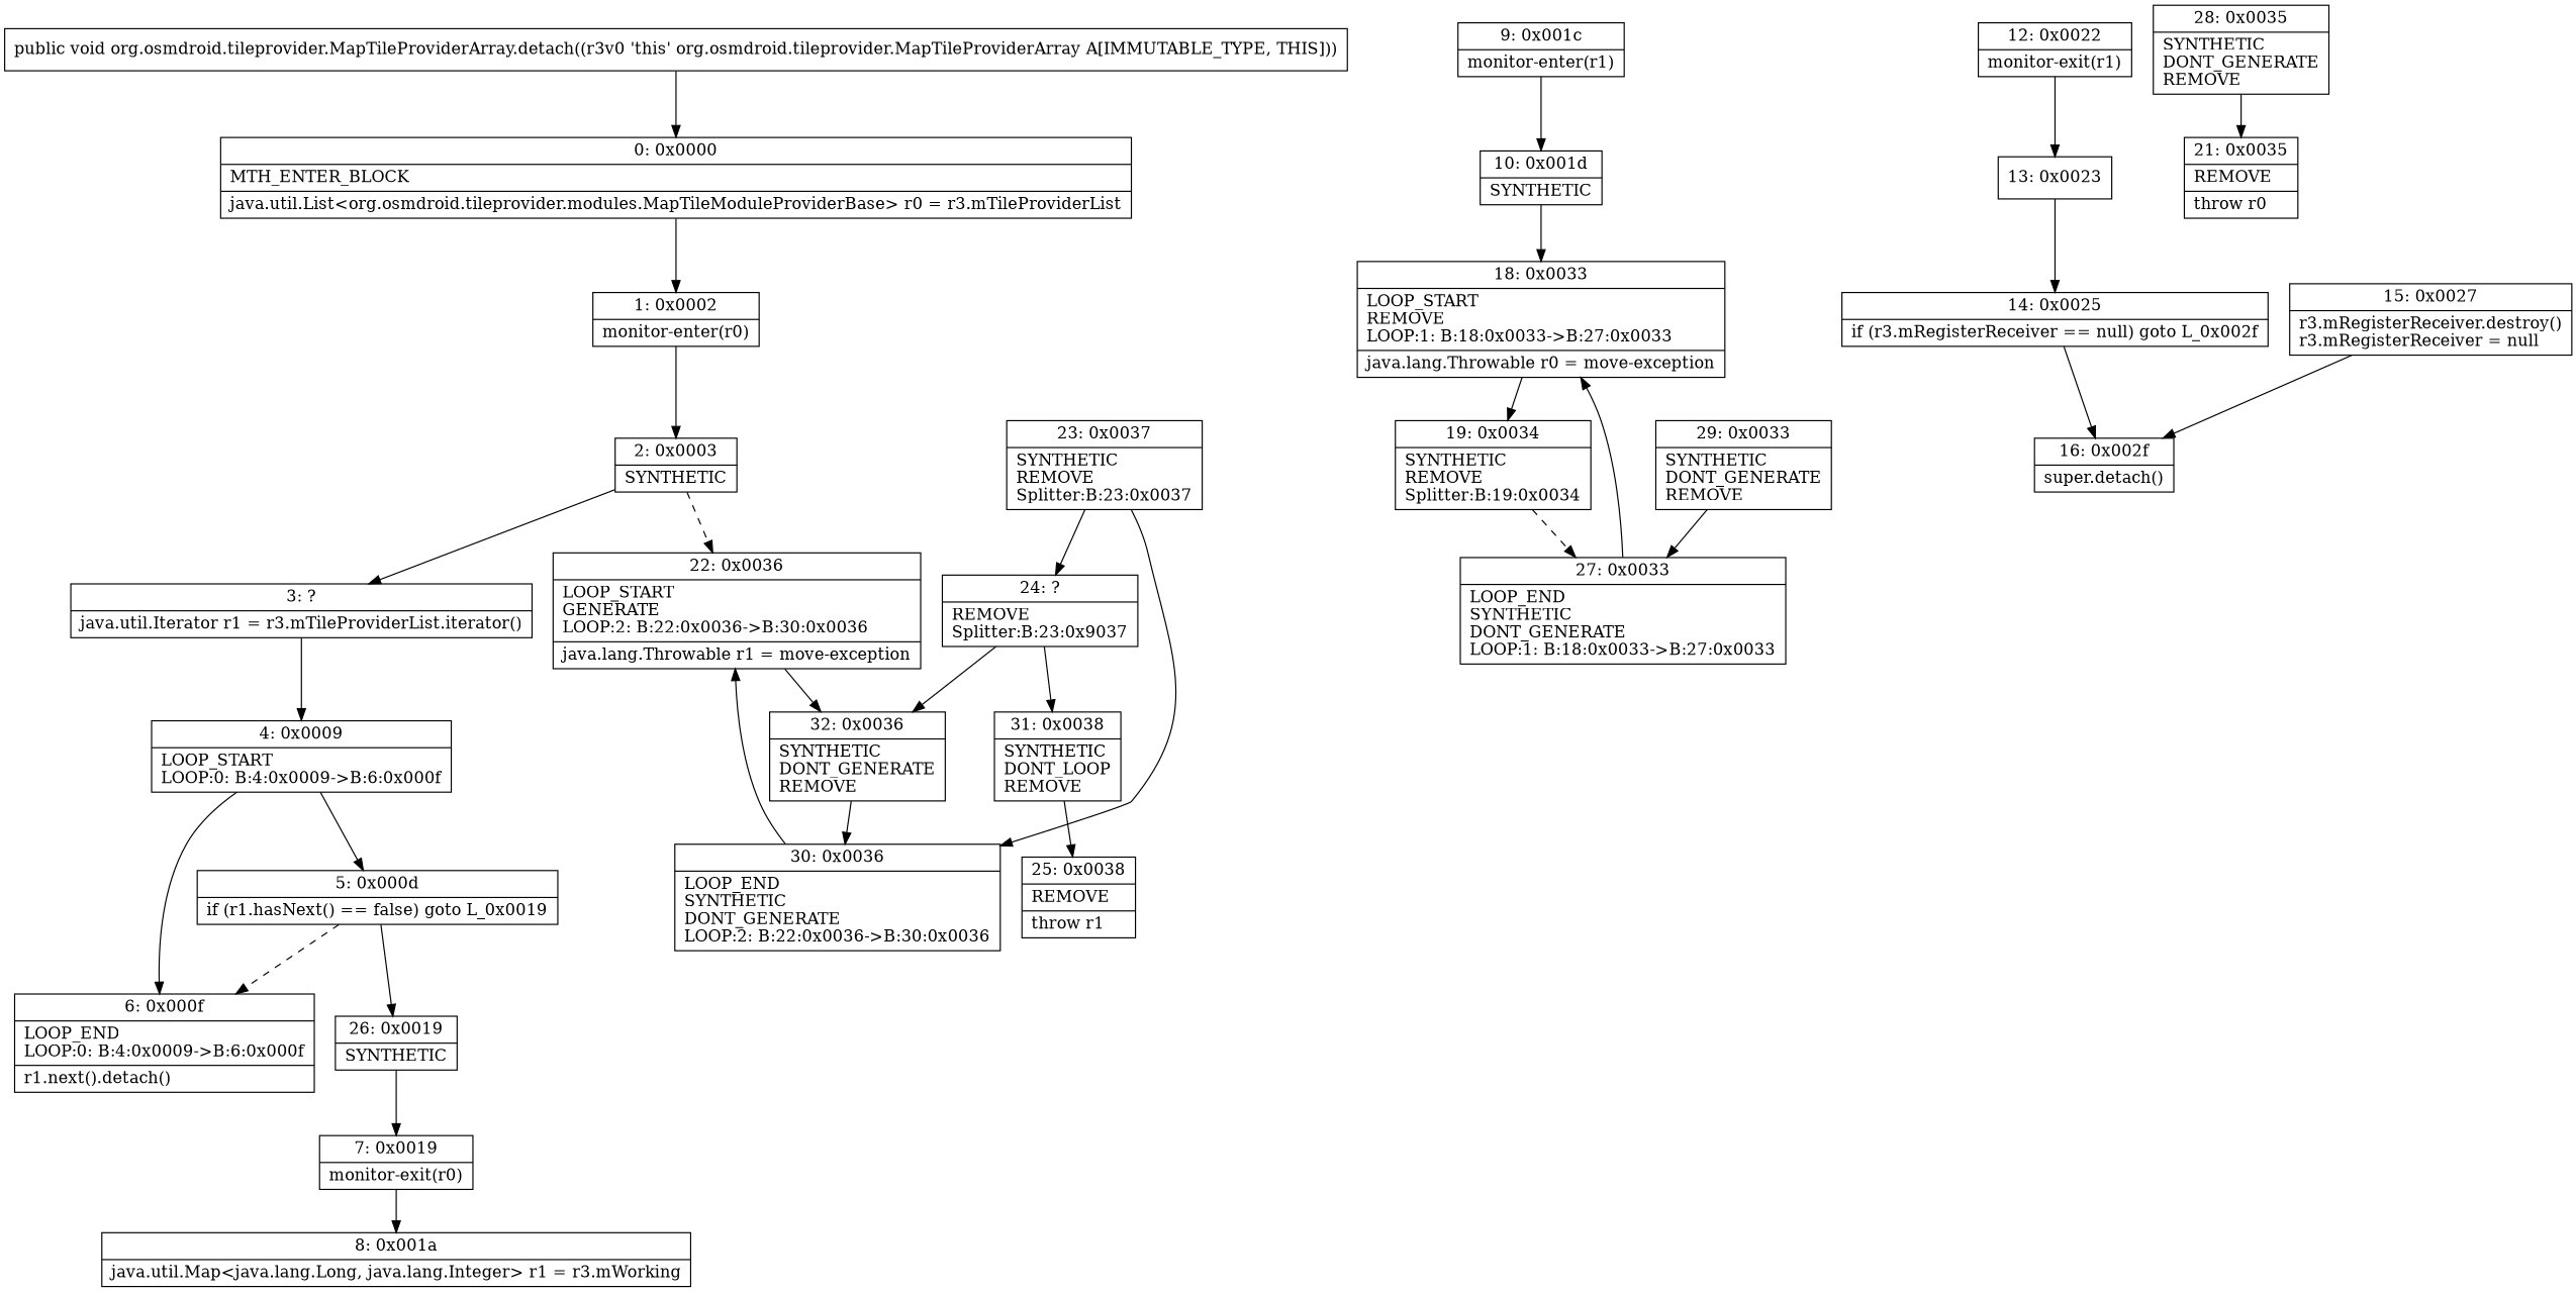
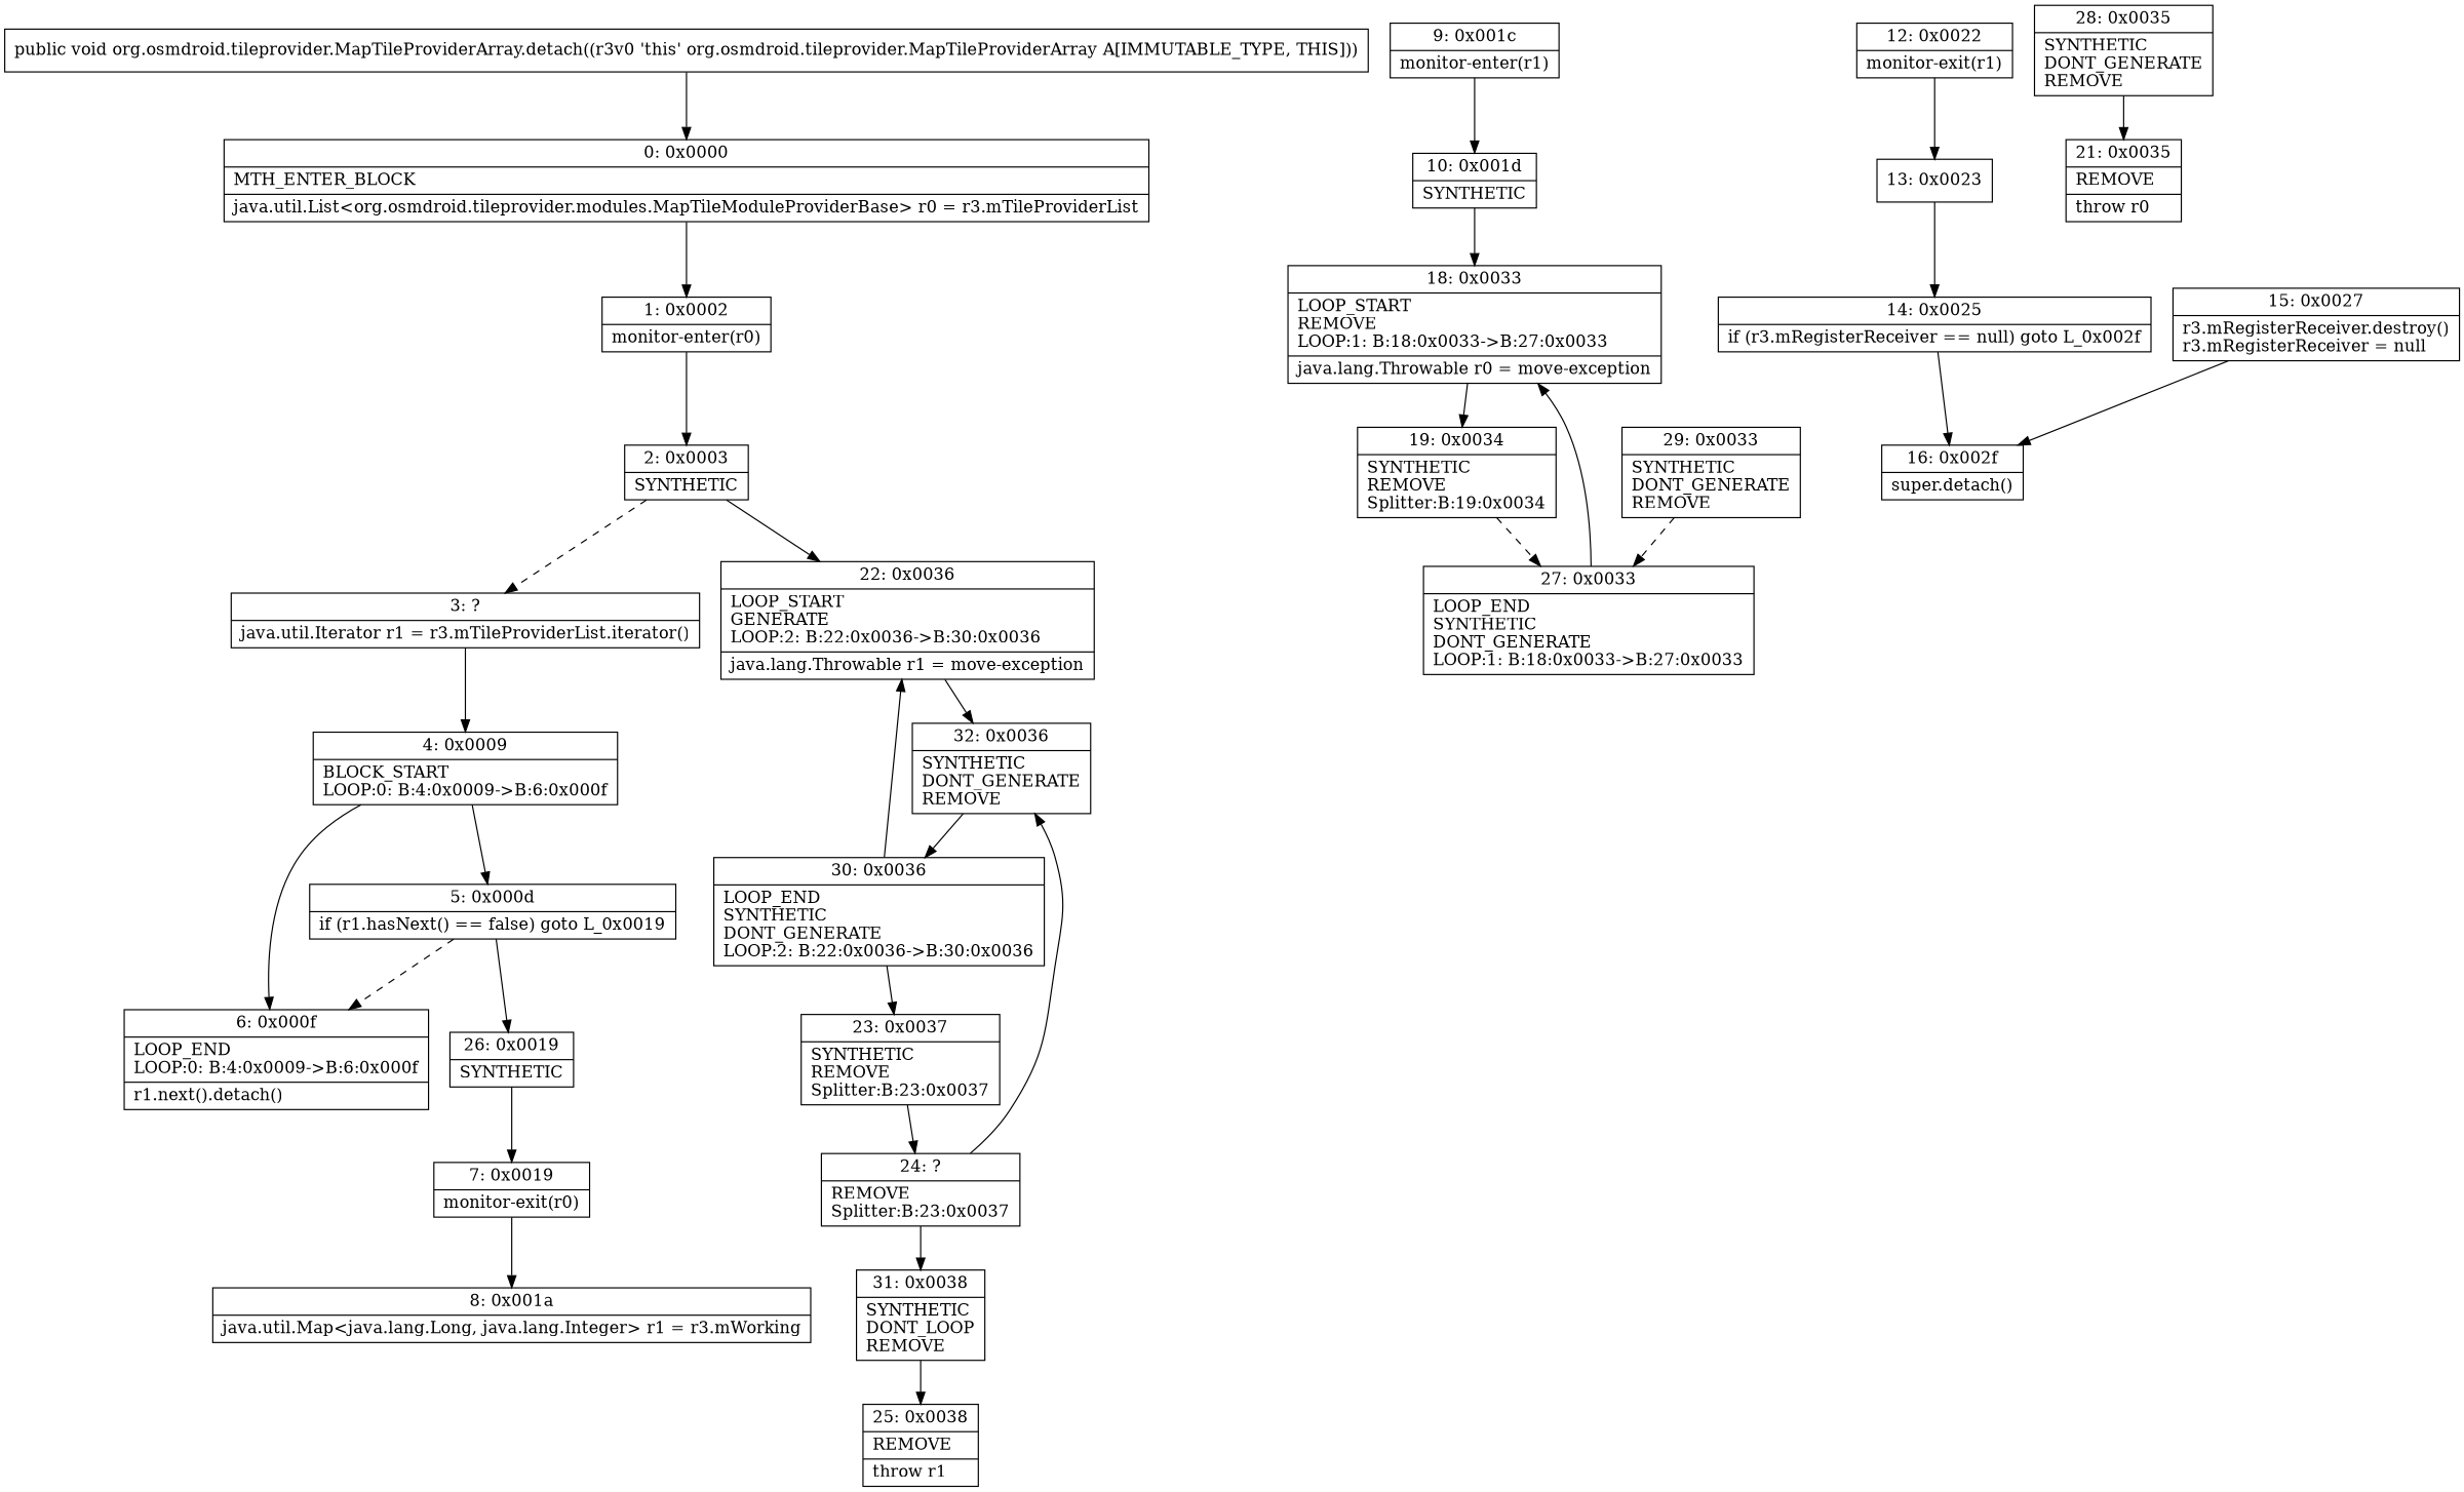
  digraph {
    node [shape=record]
    n1 [label="{0\:\ 0x0000|MTH_ENTER_BLOCK\l|java.util.List\<org.osmdroid.tileprovider.modules.MapTileModuleProviderBase\> r0 = r3.mTileProviderList\l}"]
    n2 [label="{1\:\ 0x0002|monitor\-enter(r0)\l}"]
    n3 [label="{2\:\ 0x0003|SYNTHETIC\l}"]
    n4 [label="{3\:\ ?|java.util.Iterator r1 = r3.mTileProviderList.iterator()\l}"]
    n5 [label="{22\:\ 0x0036|LOOP_START\lGENERATE\lLOOP:2: B:22:0x0036\-\>B:30:0x0036\l|java.lang.Throwable r1 = move\-exception\l}"]
-   n6 [label="{4\:\ 0x0009|LOOP_START\lLOOP:0: B:4:0x0009\-\>B:6:0x000f\l}"]
+   n6 [label="{4\:\ 0x0009|BLOCK_START\lLOOP:0: B:4:0x0009\-\>B:6:0x000f\l}"]
    n7 [label="{32\:\ 0x0036|SYNTHETIC\lDONT_GENERATE\lREMOVE\l}"]
    n8 [label="{5\:\ 0x000d|if (r1.hasNext() == false) goto L_0x0019\l}"]
    n9 [label="{6\:\ 0x000f|LOOP_END\lLOOP:0: B:4:0x0009\-\>B:6:0x000f\l|r1.next().detach()\l}"]
    n10 [label="{26\:\ 0x0019|SYNTHETIC\l}"]
    n11 [label="{7\:\ 0x0019|monitor\-exit(r0)\l}"]
    n12 [label="{8\:\ 0x001a|java.util.Map\<java.lang.Long, java.lang.Integer\> r1 = r3.mWorking\l}"]
    n13 [label="{9\:\ 0x001c|monitor\-enter(r1)\l}"]
    n14 [label="{10\:\ 0x001d|SYNTHETIC\l}"]
    n15 [label="{18\:\ 0x0033|LOOP_START\lREMOVE\lLOOP:1: B:18:0x0033\-\>B:27:0x0033\l|java.lang.Throwable r0 = move\-exception\l}"]
    n16 [label="{19\:\ 0x0034|SYNTHETIC\lREMOVE\lSplitter:B:19:0x0034\l}"]
    n17 [label="{12\:\ 0x0022|monitor\-exit(r1)\l}"]
    n18 [label="{13\:\ 0x0023}"]
    n19 [label="{14\:\ 0x0025|if (r3.mRegisterReceiver == null) goto L_0x002f\l}"]
    n20 [label="{16\:\ 0x002f|super.detach()\l}"]
    n21 [label="{15\:\ 0x0027|r3.mRegisterReceiver.destroy()\lr3.mRegisterReceiver = null\l}"]
    n22 [label="{27\:\ 0x0033|LOOP_END\lSYNTHETIC\lDONT_GENERATE\lLOOP:1: B:18:0x0033\-\>B:27:0x0033\l}"]
    n23 [label="{28\:\ 0x0035|SYNTHETIC\lDONT_GENERATE\lREMOVE\l}"]
    n24 [label="{21\:\ 0x0035|REMOVE\l|throw r0\l}"]
    n25 [label="{29\:\ 0x0033|SYNTHETIC\lDONT_GENERATE\lREMOVE\l}"]
    n26 [label="{23\:\ 0x0037|SYNTHETIC\lREMOVE\lSplitter:B:23:0x0037\l}"]
-   n27 [label="{24\:\ ?|REMOVE\lSplitter:B:23:0x9037\l}"]
+   n27 [label="{24\:\ ?|REMOVE\lSplitter:B:23:0x0037\l}"]
    n28 [label="{30\:\ 0x0036|LOOP_END\lSYNTHETIC\lDONT_GENERATE\lLOOP:2: B:22:0x0036\-\>B:30:0x0036\l}"]
    n29 [label="{31\:\ 0x0038|SYNTHETIC\lDONT_LOOP\lREMOVE\l}"]
    n30 [label="{25\:\ 0x0038|REMOVE\l|throw r1\l}"]
    n31 [label="{public void org.osmdroid.tileprovider.MapTileProviderArray.detach((r3v0 'this' org.osmdroid.tileprovider.MapTileProviderArray A[IMMUTABLE_TYPE, THIS])) }"]
    n1 -> n2
    n2 -> n3
-   n3 -> n4
-   n3 -> n5 [style=dashed]
+   n3 -> n4 [style=dashed]
+   n3 -> n5
    n4 -> n6
    n5 -> n7
    n6 -> n8
    n6 -> n9
    n7 -> n28
    n8 -> n9 [style=dashed]
    n8 -> n10
    n10 -> n11
    n11 -> n12
    n13 -> n14
    n14 -> n15
    n15 -> n16
    n16 -> n22 [style=dashed]
    n17 -> n18
    n18 -> n19
    n19 -> n20
    n21 -> n20
    n22 -> n15
    n23 -> n24
-   n25 -> n22
+   n25 -> n22 [style=dashed]
    n26 -> n27
-   n26 -> n28
+   n28 -> n26
    n27 -> n7
    n27 -> n29
    n28 -> n5
    n29 -> n30
    n31 -> n1
  }
